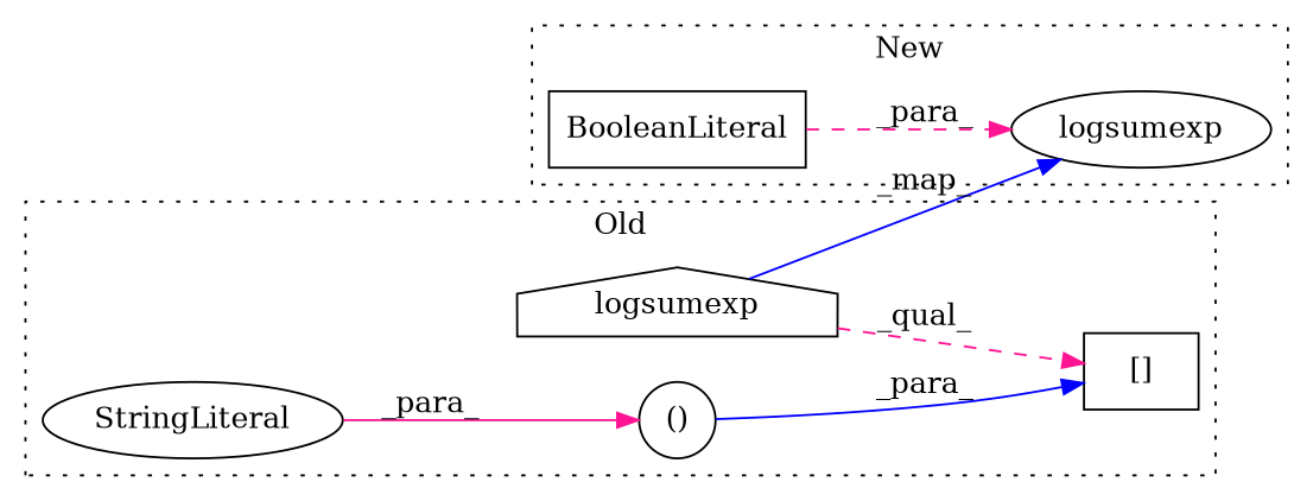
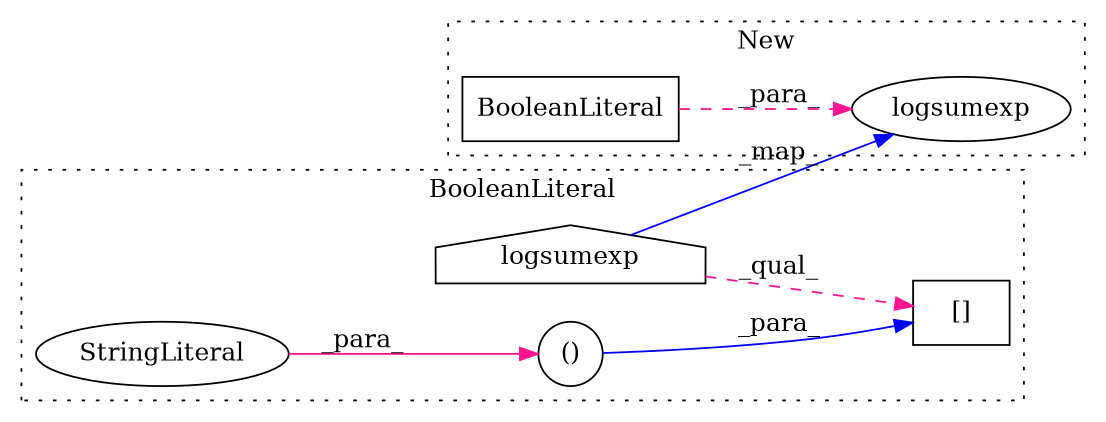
  digraph {
    rankdir=LR
    node [a=32 l="10,1" shape=box]
    edge [color=deeppink style=solid]
    n1 [label=logsumexp s="1694,1707" shape=house]
    n2 [a=2 l="20,2" label="[]" s="1694,1747"]
    n3 [a=106 l=33 label="()" s=1714 shape=circle]
    n4 [a=45 l=16 label=StringLiteral s=1731 shape=ellipse]
    n5 [label=logsumexp s="1709,1727" shape=ellipse]
    n6 [a=9 l=4 label=BooleanLiteral s=1723]
    subgraph cluster_1 {
-     label=Old
+     label=BooleanLiteral
      style=dotted
      n1
      n2
      n3
      n4
    }
    subgraph cluster_2 {
      label=New
      style=dotted
      n5
      n6
    }
    n1 -> n2 [label=_qual_ style=dashed]
    n1 -> n5 [label=_map_ color=blue]
    n3 -> n2 [label=_para_ color=blue]
    n4 -> n3 [label=_para_]
    n6 -> n5 [label=_para_ style=dashed]
  }
